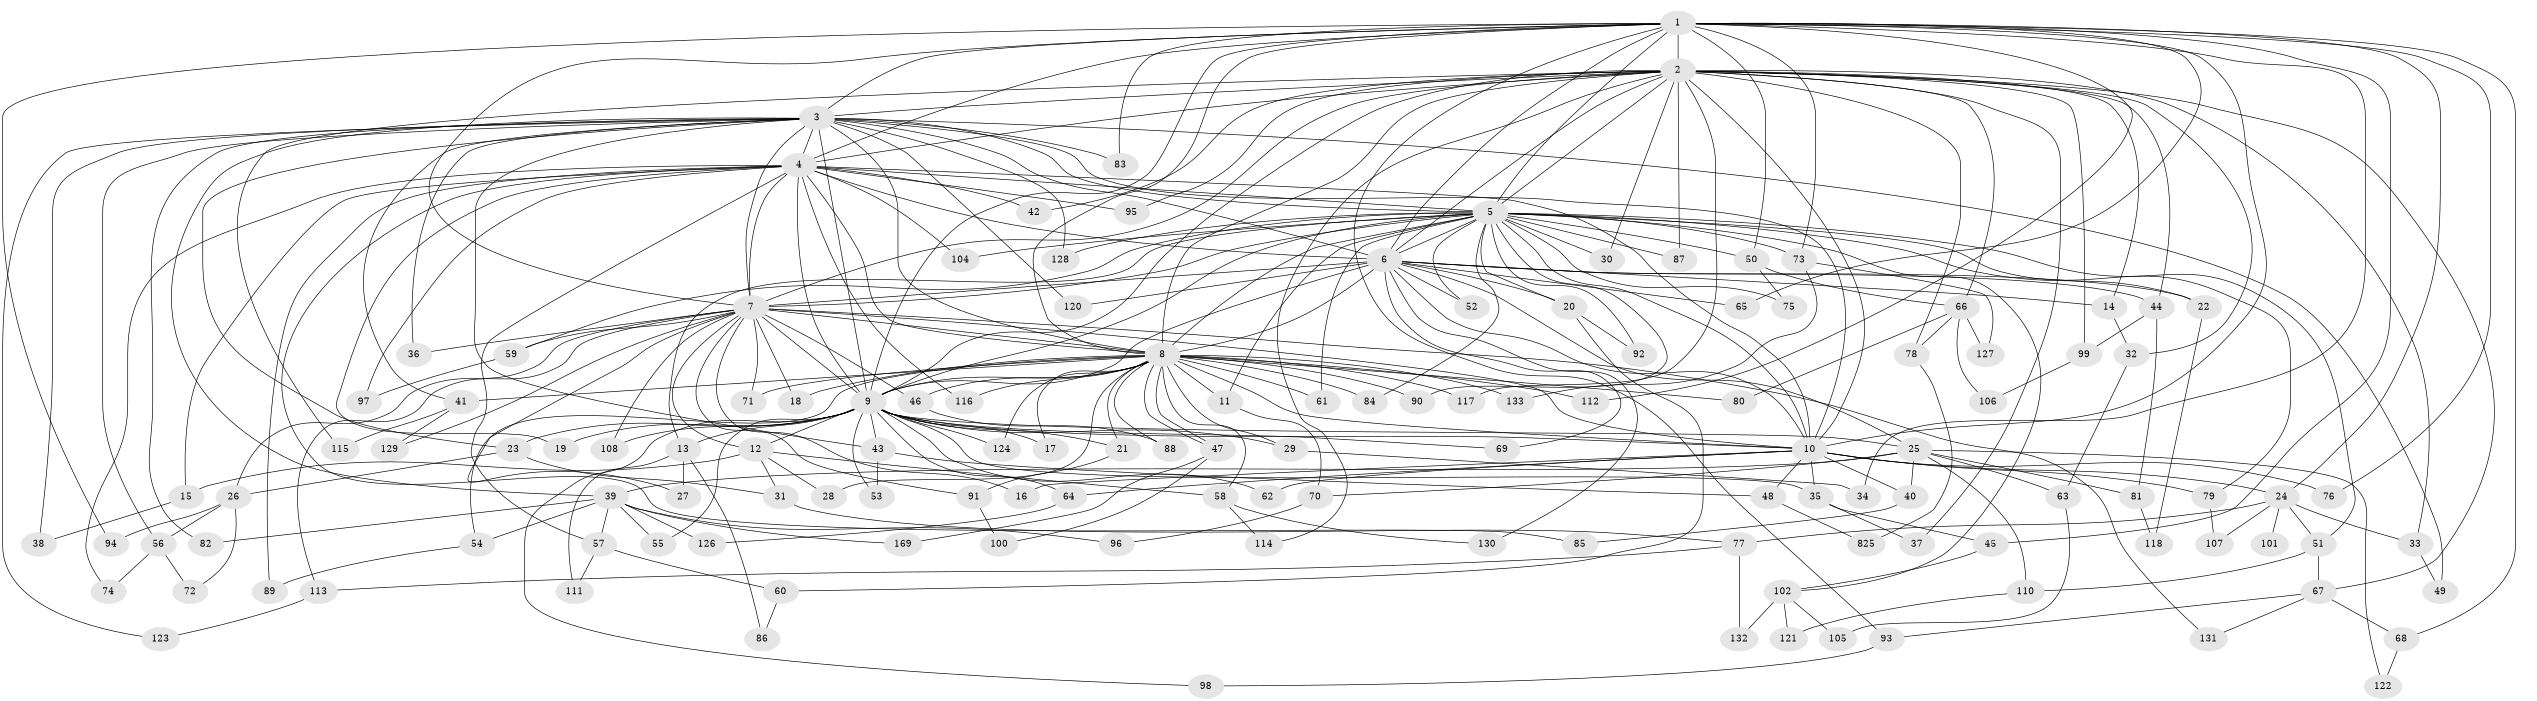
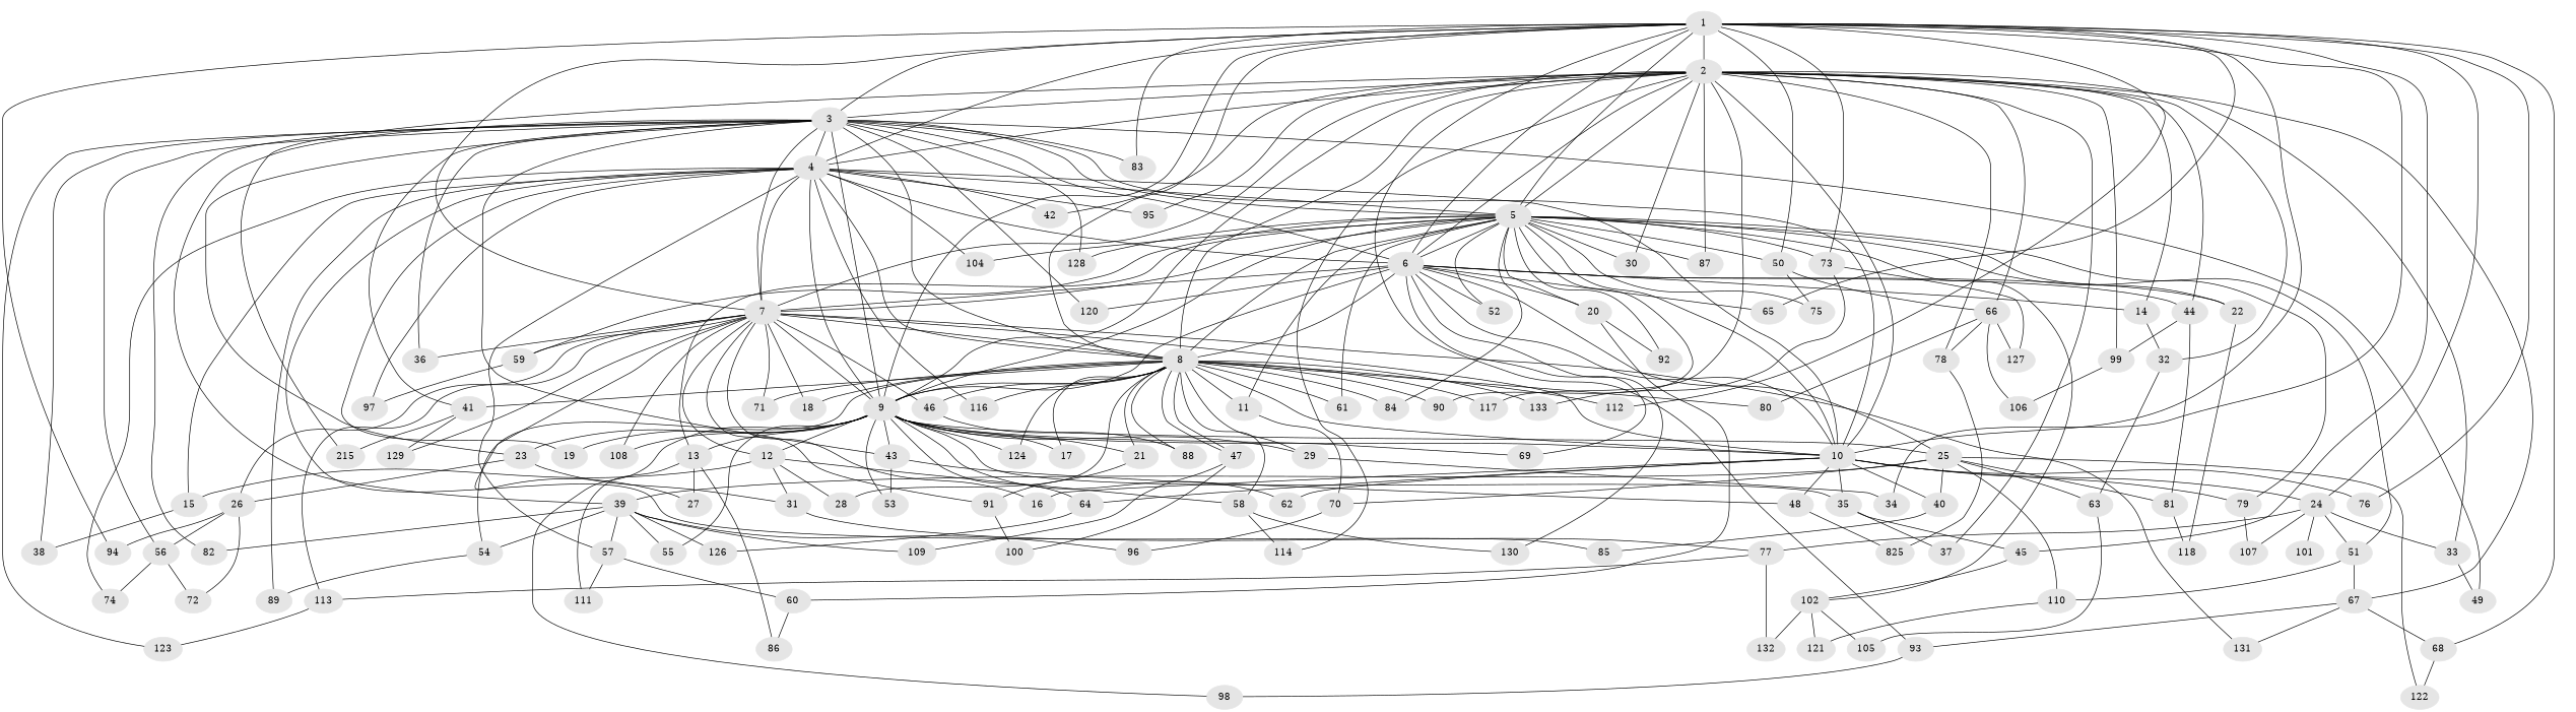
  graph {
    node [color=gray90 style=filled]
    1
    2
    3
    4
    5
    6
    7
    8
    9
    10
    24
    34
    45
    50
    65
    68
    73
    76
    83
    93
    94
    112
    14
    30
    32
    33
    37
    42
    44
    66
    67
    78
    87
    95
    99
    114
-   115
+   115 [label=215]
    117
    23
    36
    38
    39
    41
    43
    49
    56
    82
    120
    123
    128
    15
    19
    57
    74
    85
    89
    97
    104
    116
    11
    13
    20
    22
    51
    52
    59
    61
    75
    79
    84
    90
    92
    102
    25
    69
    130
    12
    16
    18
    26
    27
    46
    71
    91
    108
    113
    129
    131
    17
    21
    28
    29
    47
    54
    58
    80
    88
    n98 [label=133]
    124
    35
    53
    55
    62
    64
    98
    40
    48
    77
    101
    107
    122
    127
    63
    81
    106
    n116 [label=825]
    31
    96
-   109 [label=169]
+   109
    126
    72
    111
    60
    70
    86
    118
    110
    105
    132
    121
    100
    1 -- 2
    1 -- 3
    1 -- 4
    1 -- 5
    1 -- 6
    1 -- 7
    1 -- 8
    1 -- 9
    1 -- 10
    1 -- 24
    1 -- 34
    1 -- 45
    1 -- 50
    1 -- 65
    1 -- 68
    1 -- 73
    1 -- 76
    1 -- 83
    1 -- 93
    1 -- 94
    1 -- 112
    2 -- 3
    2 -- 4
    2 -- 5
    2 -- 6
    2 -- 7
    2 -- 8
    2 -- 9
    2 -- 10
    2 -- 14
    2 -- 30
    2 -- 32
    2 -- 33
    2 -- 37
    2 -- 42
    2 -- 44
    2 -- 66
    2 -- 67
    2 -- 78
    2 -- 87
    2 -- 95
    2 -- 99
    2 -- 114
    2 -- 115
    2 -- 117
    3 -- 4
    3 -- 5
    3 -- 6
    3 -- 7
    3 -- 8
    3 -- 9
    3 -- 10
    3 -- 83
    3 -- 23
    3 -- 36
    3 -- 38
    3 -- 39
    3 -- 41
    3 -- 43
    3 -- 49
    3 -- 56
    3 -- 82
    3 -- 120
    3 -- 123
    3 -- 128
    4 -- 5
    4 -- 6
    4 -- 7
    4 -- 8
    4 -- 9
    4 -- 10
    4 -- 42
    4 -- 95
    4 -- 15
    4 -- 19
    4 -- 57
    4 -- 74
    4 -- 85
    4 -- 89
    4 -- 97
    4 -- 104
    4 -- 116
    5 -- 6
    5 -- 7
    5 -- 8
    5 -- 9
    5 -- 10
    5 -- 50
    5 -- 73
    5 -- 30
    5 -- 87
    5 -- 128
    5 -- 104
    5 -- 11
    5 -- 13
    5 -- 20
    5 -- 22
    5 -- 51
    5 -- 52
    5 -- 59
    5 -- 61
    5 -- 75
    5 -- 79
    5 -- 84
    5 -- 90
    5 -- 92
    5 -- 102
    6 -- 7
    6 -- 8
    6 -- 9
    6 -- 10
    6 -- 65
    6 -- 14
    6 -- 44
    6 -- 120
    6 -- 20
    6 -- 22
    6 -- 52
    6 -- 25
    6 -- 69
    6 -- 130
    7 -- 8
    7 -- 9
    7 -- 10
    7 -- 36
    7 -- 59
    7 -- 12
    7 -- 16
    7 -- 18
    7 -- 26
    7 -- 27
    7 -- 46
    7 -- 71
    7 -- 91
    7 -- 108
    7 -- 113
    7 -- 129
    7 -- 131
    8 -- 9
    8 -- 10
    8 -- 112
    8 -- 117
    8 -- 41
    8 -- 116
    8 -- 11
    8 -- 61
    8 -- 84
    8 -- 90
    8 -- 18
    8 -- 46
    8 -- 71
    8 -- 17
    8 -- 21
    8 -- 28
    8 -- 29
    8 -- 47
    8 -- 47
    8 -- 54
    8 -- 58
    8 -- 80
    8 -- 88
    8 -- n98
    8 -- 124
    9 -- 10
    9 -- 23
    9 -- 43
    9 -- 19
    9 -- 13
    9 -- 25
    9 -- 69
    9 -- 12
    9 -- 108
    9 -- 17
    9 -- 21
    9 -- 29
    9 -- 124
    9 -- 35
    9 -- 53
    9 -- 55
    9 -- 62
    9 -- 64
    9 -- 98
    10 -- 24
    10 -- 76
    10 -- 79
    10 -- 16
    10 -- 35
    10 -- 62
    10 -- 64
    10 -- 40
    10 -- 48
    24 -- 33
    24 -- 51
    24 -- 77
    24 -- 101
    24 -- 107
    45 -- 102
    50 -- 66
    50 -- 75
    68 -- 122
    73 -- n98
    73 -- 127
    93 -- 98
    14 -- 32
    32 -- 63
    33 -- 49
    44 -- 99
    44 -- 81
    66 -- 78
    66 -- 80
    66 -- 127
    66 -- 106
    67 -- 68
    67 -- 93
    67 -- 131
    78 -- n116
    99 -- 106
    23 -- 26
    23 -- 31
    39 -- 82
    39 -- 57
    39 -- 54
    39 -- 55
    39 -- 96
    39 -- 109
    39 -- 126
    41 -- 115
    41 -- 129
    43 -- 53
    43 -- 48
    56 -- 74
    56 -- 72
    15 -- 38
    57 -- 111
    57 -- 60
    11 -- 70
    13 -- 27
    13 -- 111
    13 -- 86
    20 -- 92
    20 -- 60
    22 -- 118
    51 -- 67
    51 -- 110
    59 -- 97
    79 -- 107
    102 -- 105
    102 -- 132
    102 -- 121
    25 -- 39
    25 -- 40
    25 -- 122
    25 -- 63
    25 -- 81
    25 -- 70
    25 -- 110
    12 -- 15
    12 -- 28
    12 -- 58
    12 -- 31
    26 -- 94
    26 -- 56
    26 -- 72
    46 -- 88
    91 -- 100
    113 -- 123
    21 -- 91
    29 -- 34
    47 -- 109
    47 -- 100
    54 -- 89
    58 -- 114
    58 -- 130
    35 -- 45
    35 -- 37
    64 -- 126
    40 -- 85
    48 -- n116
    77 -- 113
    77 -- 132
    63 -- 105
    81 -- 118
    31 -- 77
    60 -- 86
    70 -- 96
    110 -- 121
  }
